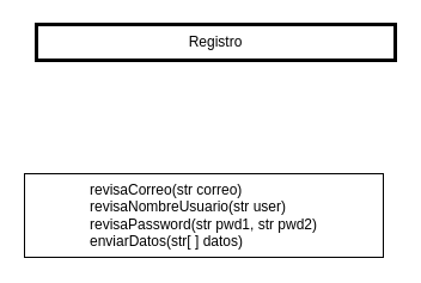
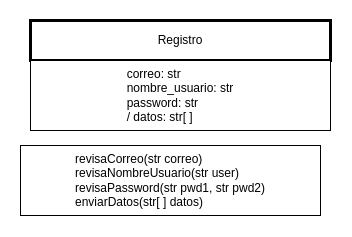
  <mxCell id="0" />
  <mxCell id="1" parent="0" />
- <mxCell id="2" value="Registro" style="rounded=0;whiteSpace=wrap;html=1;strokeWidth=3;" parent="1" vertex="1"><mxGeometry x="30" y="20" width="300" height="30" as="geometry" /></mxCell>
+ <mxCell id="2" value="Registro" style="rounded=0;whiteSpace=wrap;html=1;strokeWidth=3;" parent="1" vertex="1"><mxGeometry x="30" y="20" width="300" height="40" as="geometry" /></mxCell>
+ <mxCell id="3" value="&lt;div style=&quot;text-align: left&quot;&gt;&lt;span&gt;correo: str&lt;/span&gt;&lt;/div&gt;&lt;div style=&quot;text-align: left&quot;&gt;&lt;span&gt;nombre_usuario: str&lt;/span&gt;&lt;/div&gt;&lt;div style=&quot;text-align: left&quot;&gt;&lt;span&gt;password: str&lt;/span&gt;&lt;/div&gt;&lt;div style=&quot;text-align: left&quot;&gt;&lt;span&gt;/ datos: str[ ]&lt;/span&gt;&lt;/div&gt;" style="rounded=0;whiteSpace=wrap;html=1;" parent="1" vertex="1"><mxGeometry x="30" y="60" width="300" height="70" as="geometry" /></mxCell>
  <mxCell id="4" value="&lt;div style=&quot;text-align: left&quot;&gt;&lt;span&gt;revisaCorreo(str correo)&lt;/span&gt;&lt;/div&gt;&lt;div style=&quot;text-align: left&quot;&gt;&lt;span&gt;revisaNombreUsuario(str user)&lt;/span&gt;&lt;/div&gt;&lt;div style=&quot;text-align: left&quot;&gt;&lt;span&gt;revisaPassword(str pwd1, str pwd2)&lt;/span&gt;&lt;/div&gt;&lt;div style=&quot;text-align: left&quot;&gt;&lt;span&gt;enviarDatos(str[ ] datos)&lt;/span&gt;&lt;/div&gt;" style="rounded=0;whiteSpace=wrap;html=1;strokeWidth=1;" parent="1" vertex="1"><mxGeometry x="20" y="145" width="300" height="70" as="geometry" /></mxCell>
  <mxCell id="5" style="edgeStyle=orthogonalEdgeStyle;rounded=0;orthogonalLoop=1;jettySize=auto;html=1;exitX=0.5;exitY=1;exitDx=0;exitDy=0;" parent="1" source="4" target="4" edge="1"><mxGeometry relative="1" as="geometry" /></mxCell>
